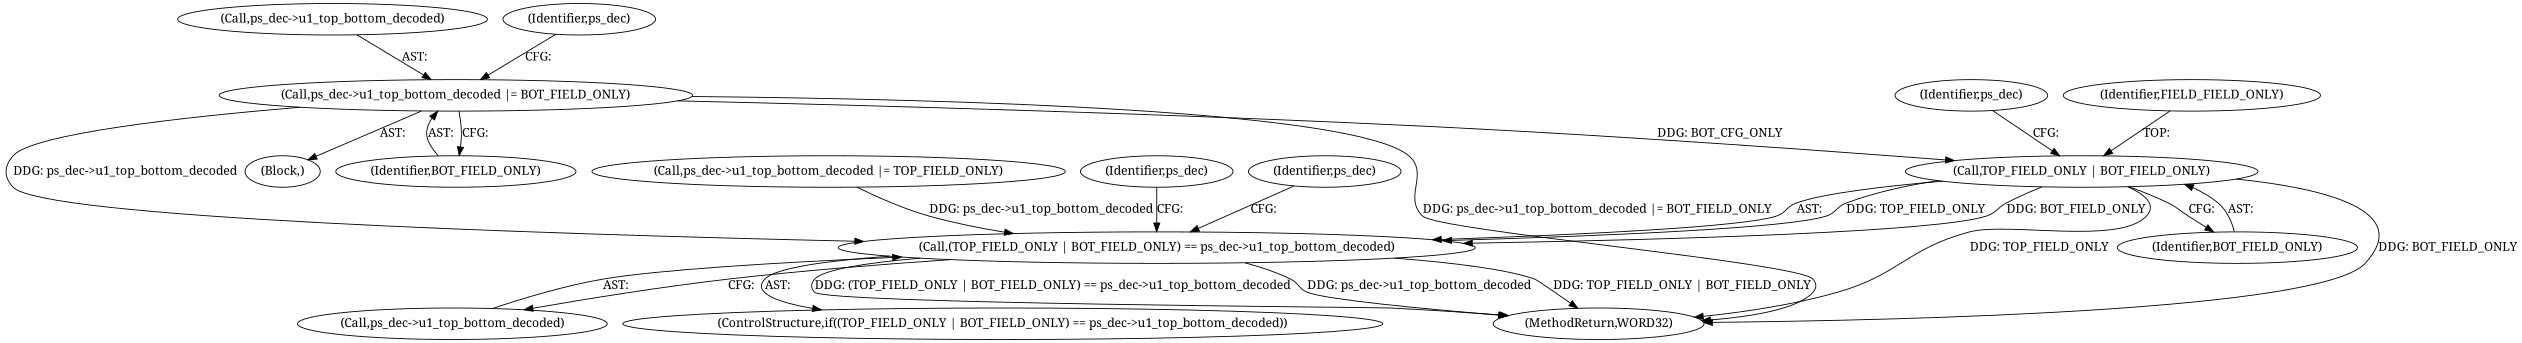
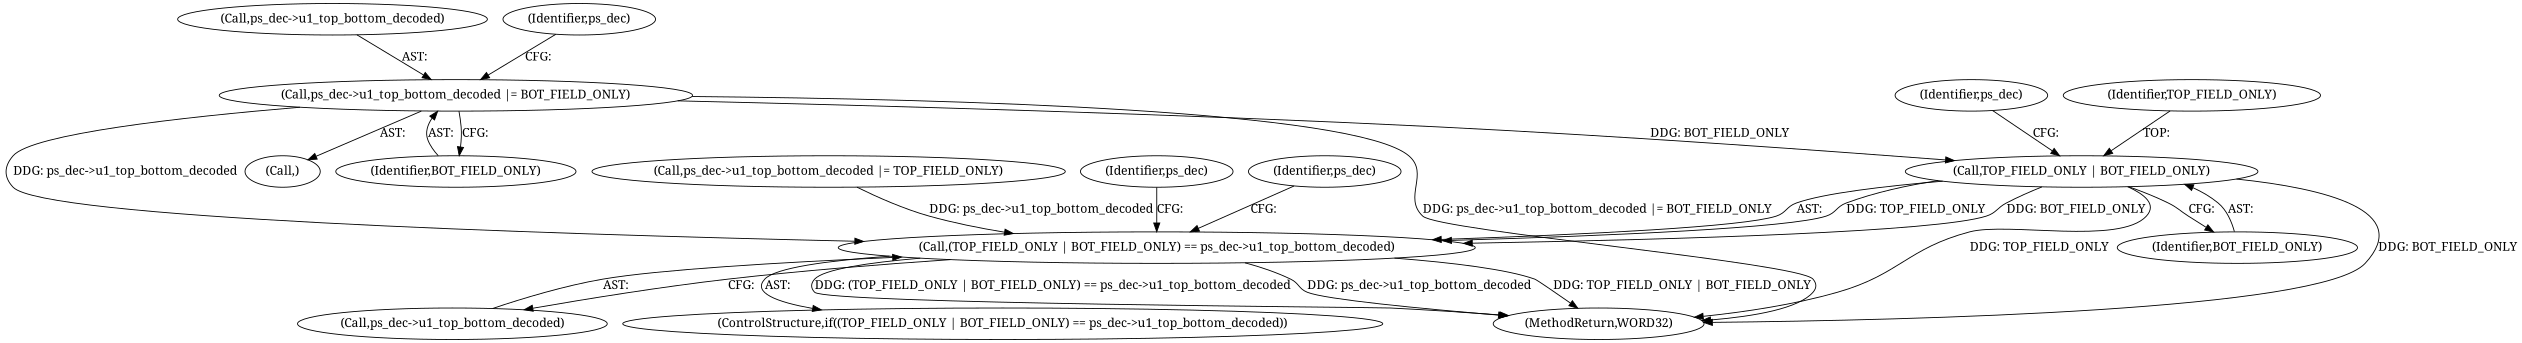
  digraph {
    fontname="Noto Serif"
    node [fontname="Noto Serif"]
    edge [fontname="Noto Serif"]
    n1 [label="(Call,ps_dec->u1_top_bottom_decoded |= BOT_FIELD_ONLY)"]
    n2 [label="(Call,TOP_FIELD_ONLY | BOT_FIELD_ONLY)"]
    n3 [label="(Call,(TOP_FIELD_ONLY | BOT_FIELD_ONLY) == ps_dec->u1_top_bottom_decoded)"]
    n4 [label="(MethodReturn,WORD32)"]
    n5 [label="(Identifier,BOT_FIELD_ONLY)"]
-   n6 [label="(Block,)"]
+   n6 [label="(Call,)"]
    n7 [label="(Identifier,BOT_FIELD_ONLY)"]
    n8 [label="(ControlStructure,if((TOP_FIELD_ONLY | BOT_FIELD_ONLY) == ps_dec->u1_top_bottom_decoded))"]
    n9 [label="(Call,ps_dec->u1_top_bottom_decoded)"]
    n10 [label="(Call,ps_dec->u1_top_bottom_decoded |= TOP_FIELD_ONLY)"]
    n11 [label="(Identifier,ps_dec)"]
    n12 [label="(Call,ps_dec->u1_top_bottom_decoded)"]
    n13 [label="(Identifier,ps_dec)"]
    n14 [label="(Identifier,ps_dec)"]
-   n15 [label="(Identifier,FIELD_FIELD_ONLY)"]
+   n15 [label="(Identifier,TOP_FIELD_ONLY)"]
    n16 [label="(Identifier,ps_dec)"]
-   n1 -> n2 [label="DDG: BOT_CFG_ONLY"]
+   n1 -> n2 [label="DDG: BOT_FIELD_ONLY"]
    n1 -> n3 [label="DDG: ps_dec->u1_top_bottom_decoded"]
    n1 -> n4 [label="DDG: ps_dec->u1_top_bottom_decoded |= BOT_FIELD_ONLY"]
    n1 -> n5 [label="CFG: "]
    n1 -> n6 [label="AST: "]
    n2 -> n3 [label="AST: "]
    n2 -> n3 [label="DDG: TOP_FIELD_ONLY"]
    n2 -> n3 [label="DDG: BOT_FIELD_ONLY"]
    n2 -> n4 [label="DDG: BOT_FIELD_ONLY"]
    n2 -> n4 [label="DDG: TOP_FIELD_ONLY"]
    n2 -> n7 [label="CFG: "]
    n3 -> n4 [label="DDG: TOP_FIELD_ONLY | BOT_FIELD_ONLY"]
    n3 -> n4 [label="DDG: (TOP_FIELD_ONLY | BOT_FIELD_ONLY) == ps_dec->u1_top_bottom_decoded"]
    n3 -> n4 [label="DDG: ps_dec->u1_top_bottom_decoded"]
    n3 -> n8 [label="AST: "]
    n3 -> n9 [label="CFG: "]
    n5 -> n1 [label="AST: "]
    n7 -> n2 [label="AST: "]
    n9 -> n3 [label="AST: "]
    n10 -> n3 [label="DDG: ps_dec->u1_top_bottom_decoded"]
    n11 -> n2 [label="CFG: "]
    n12 -> n1 [label="AST: "]
    n13 -> n3 [label="CFG: "]
    n14 -> n3 [label="CFG: "]
    n15 -> n2 [label="TOP: "]
    n16 -> n1 [label="CFG: "]
  }
